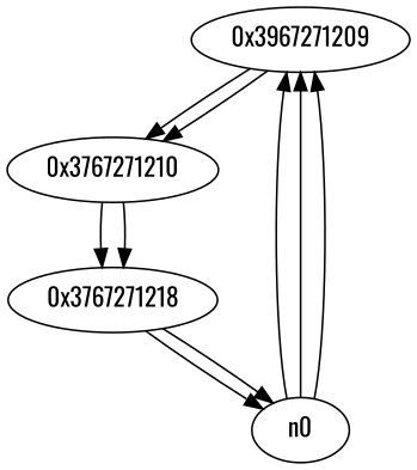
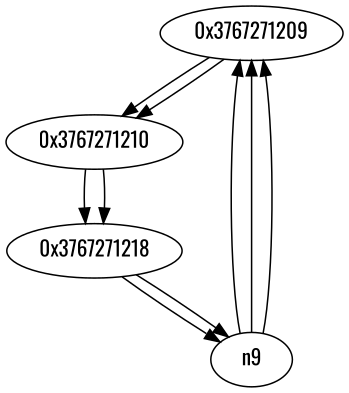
  digraph {
    fontname=Oswald
    node [fontname=Oswald]
    edge [fontname=Oswald]
-   n1 [label="0x3967271209"]
+   n1 [label="0x3767271209"]
    n2 [label="0x3767271210"]
    n3 [label="0x3767271218"]
-   n0
+   n0 [label=n9]
    n1 -> n2
    n1 -> n2
    n2 -> n3
    n2 -> n3
    n3 -> n0
    n3 -> n0
    n0 -> n1
    n0 -> n1
    n0 -> n1
  }
